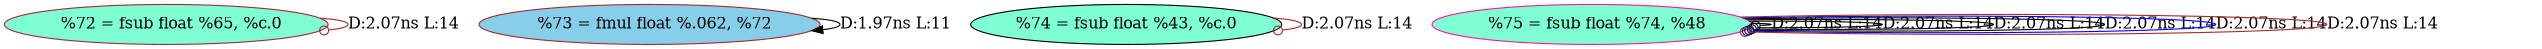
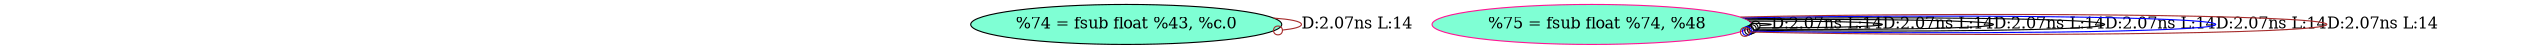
  digraph {
    node [color=brown fillcolor=aquamarine style=filled]
    edge [arrowhead=odot color=black]
-   n1 [label="  %72 = fsub float %65, %c.0"]
-   n2 [fillcolor=skyblue label="  %73 = fmul float %.062, %72"]
    n3 [color=black label="%74 = fsub float %43, %c.0"]
    n4 [color=deeppink label="  %75 = fsub float %74, %48"]
-   n1 -> n1 [color=brown label="D:2.07ns L:14"]
-   n2 -> n2 [arrowhead=normal label="D:1.97ns L:11"]
    n3 -> n3 [color=brown label="D:2.07ns L:14"]
    n4 -> n4 [label="D:2.07ns L:14"]
    n4 -> n4 [label="D:2.07ns L:14"]
    n4 -> n4 [label="D:2.07ns L:14"]
    n4 -> n4 [label="D:2.07ns L:14"]
    n4 -> n4 [color=blue label="D:2.07ns L:14"]
    n4 -> n4 [color=brown label="D:2.07ns L:14"]
  }
